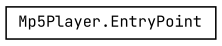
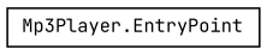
  digraph {
    rankdir=LR
    fontname="JetBrains Mono"
-   n1 [color=black fillcolor=white fontname="JetBrains Mono" fontsize=10 height=0.2 label="Mp5Player.EntryPoint" shape=record style=filled width=0.4]
+   n1 [color=black fillcolor=white fontname="JetBrains Mono" fontsize=10 height=0.2 label="Mp3Player.EntryPoint" shape=record style=filled width=0.4]
  }
